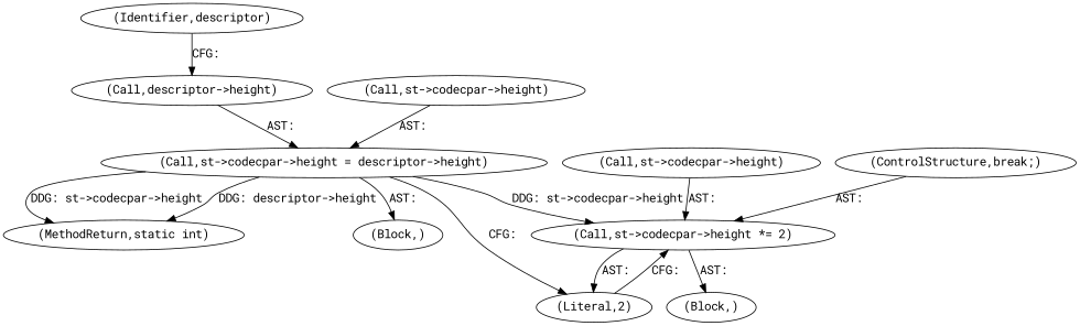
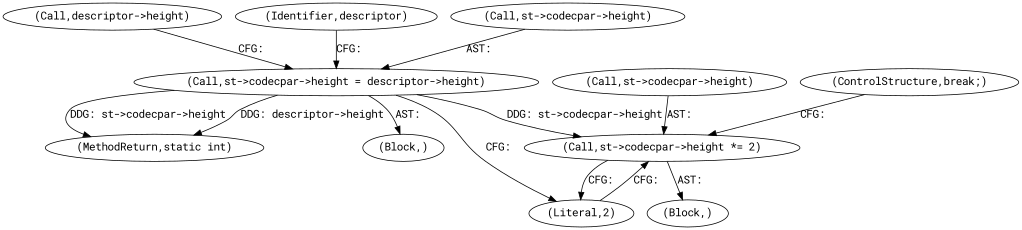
  digraph {
    fontname="Roboto Mono"
    node [fontname="Roboto Mono"]
    edge [fontname="Roboto Mono"]
    n1 [label="(Call,st->codecpar->height *= 2)"]
    n2 [label="(Block,)"]
    n3 [label="(Literal,2)"]
    n4 [label="(MethodReturn,static int)"]
    n5 [label="(Call,st->codecpar->height = descriptor->height)"]
    n6 [label="(Block,)"]
    n7 [label="(Call,descriptor->height)"]
    n8 [label="(Call,st->codecpar->height)"]
    n9 [label="(Identifier,descriptor)"]
    n10 [label="(Call,st->codecpar->height)"]
    n11 [label="(ControlStructure,break;)"]
    n1 -> n2 [label="AST: "]
-   n1 -> n3 [label="AST: "]
+   n1 -> n3 [label="CFG: "]
    n3 -> n1 [label="CFG: "]
    n5 -> n1 [label="DDG: st->codecpar->height"]
    n5 -> n3 [label="CFG: "]
    n5 -> n4 [label="DDG: st->codecpar->height"]
    n5 -> n4 [label="DDG: descriptor->height"]
    n5 -> n6 [label="AST: "]
-   n7 -> n5 [label="AST: "]
+   n7 -> n5 [label="CFG: "]
    n8 -> n1 [label="AST: "]
-   n9 -> n7 [label="CFG: "]
+   n9 -> n5 [label="CFG: "]
    n10 -> n5 [label="AST: "]
-   n11 -> n1 [label="AST: "]
+   n11 -> n1 [label="CFG: "]
  }
